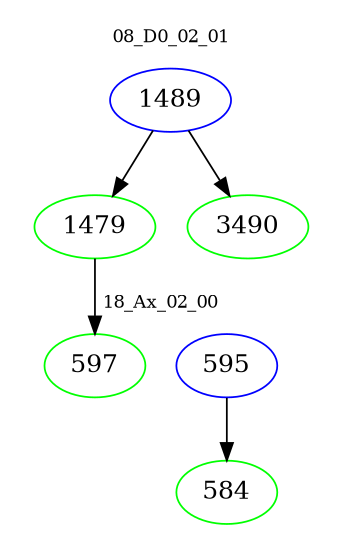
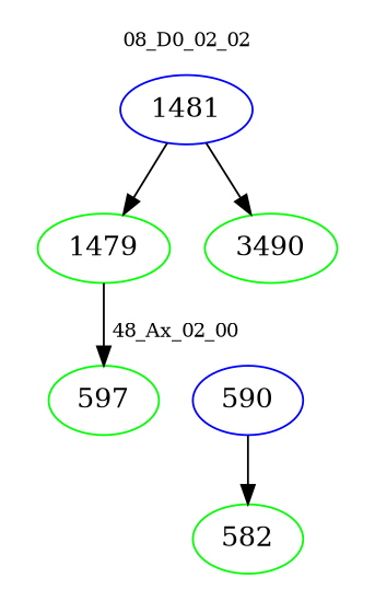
  digraph {
    node [color=green]
    edge [color=black]
-   n1 [color=blue label=595]
-   n2 [label=584]
+   n1 [color=blue label=590]
+   n2 [label=582]
    n3 [label=597]
-   n4 [color=blue label=1489]
+   n4 [color=blue label=1481]
    n5 [label=1479]
    n6 [label=3490]
    subgraph cluster_1 {
      color=white
      fontsize=10
-     label="18_Ax_02_00"
+     label="48_Ax_02_00"
      n1
      n2
      n3
    }
    subgraph cluster_2 {
      color=white
      fontsize=10
-     label="08_D0_02_01"
+     label="08_D0_02_02"
      n4
      n5
      n6
    }
    n1 -> n2
    n4 -> n5
    n4 -> n6
    n5 -> n3
  }
